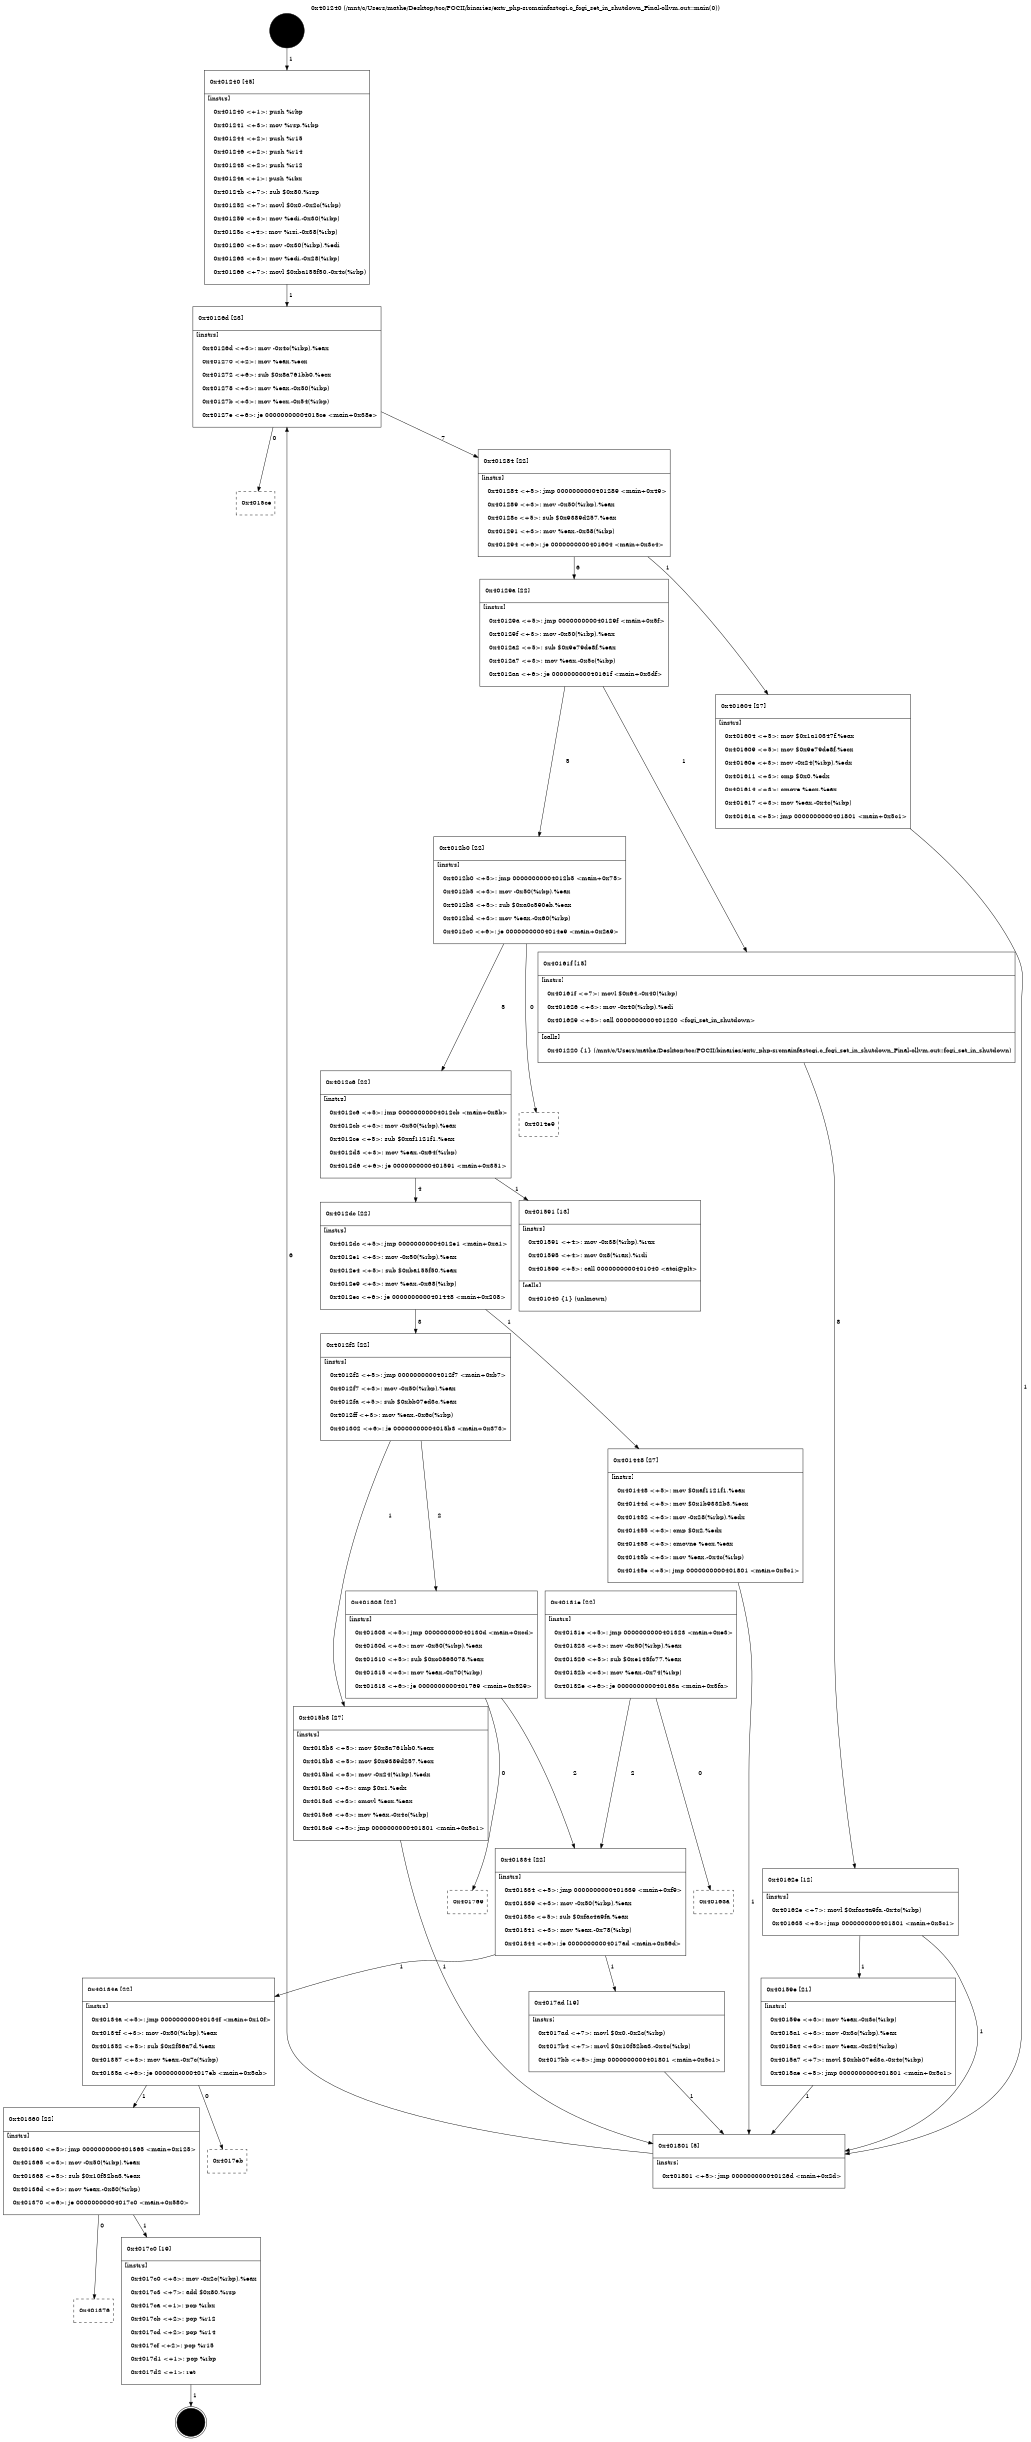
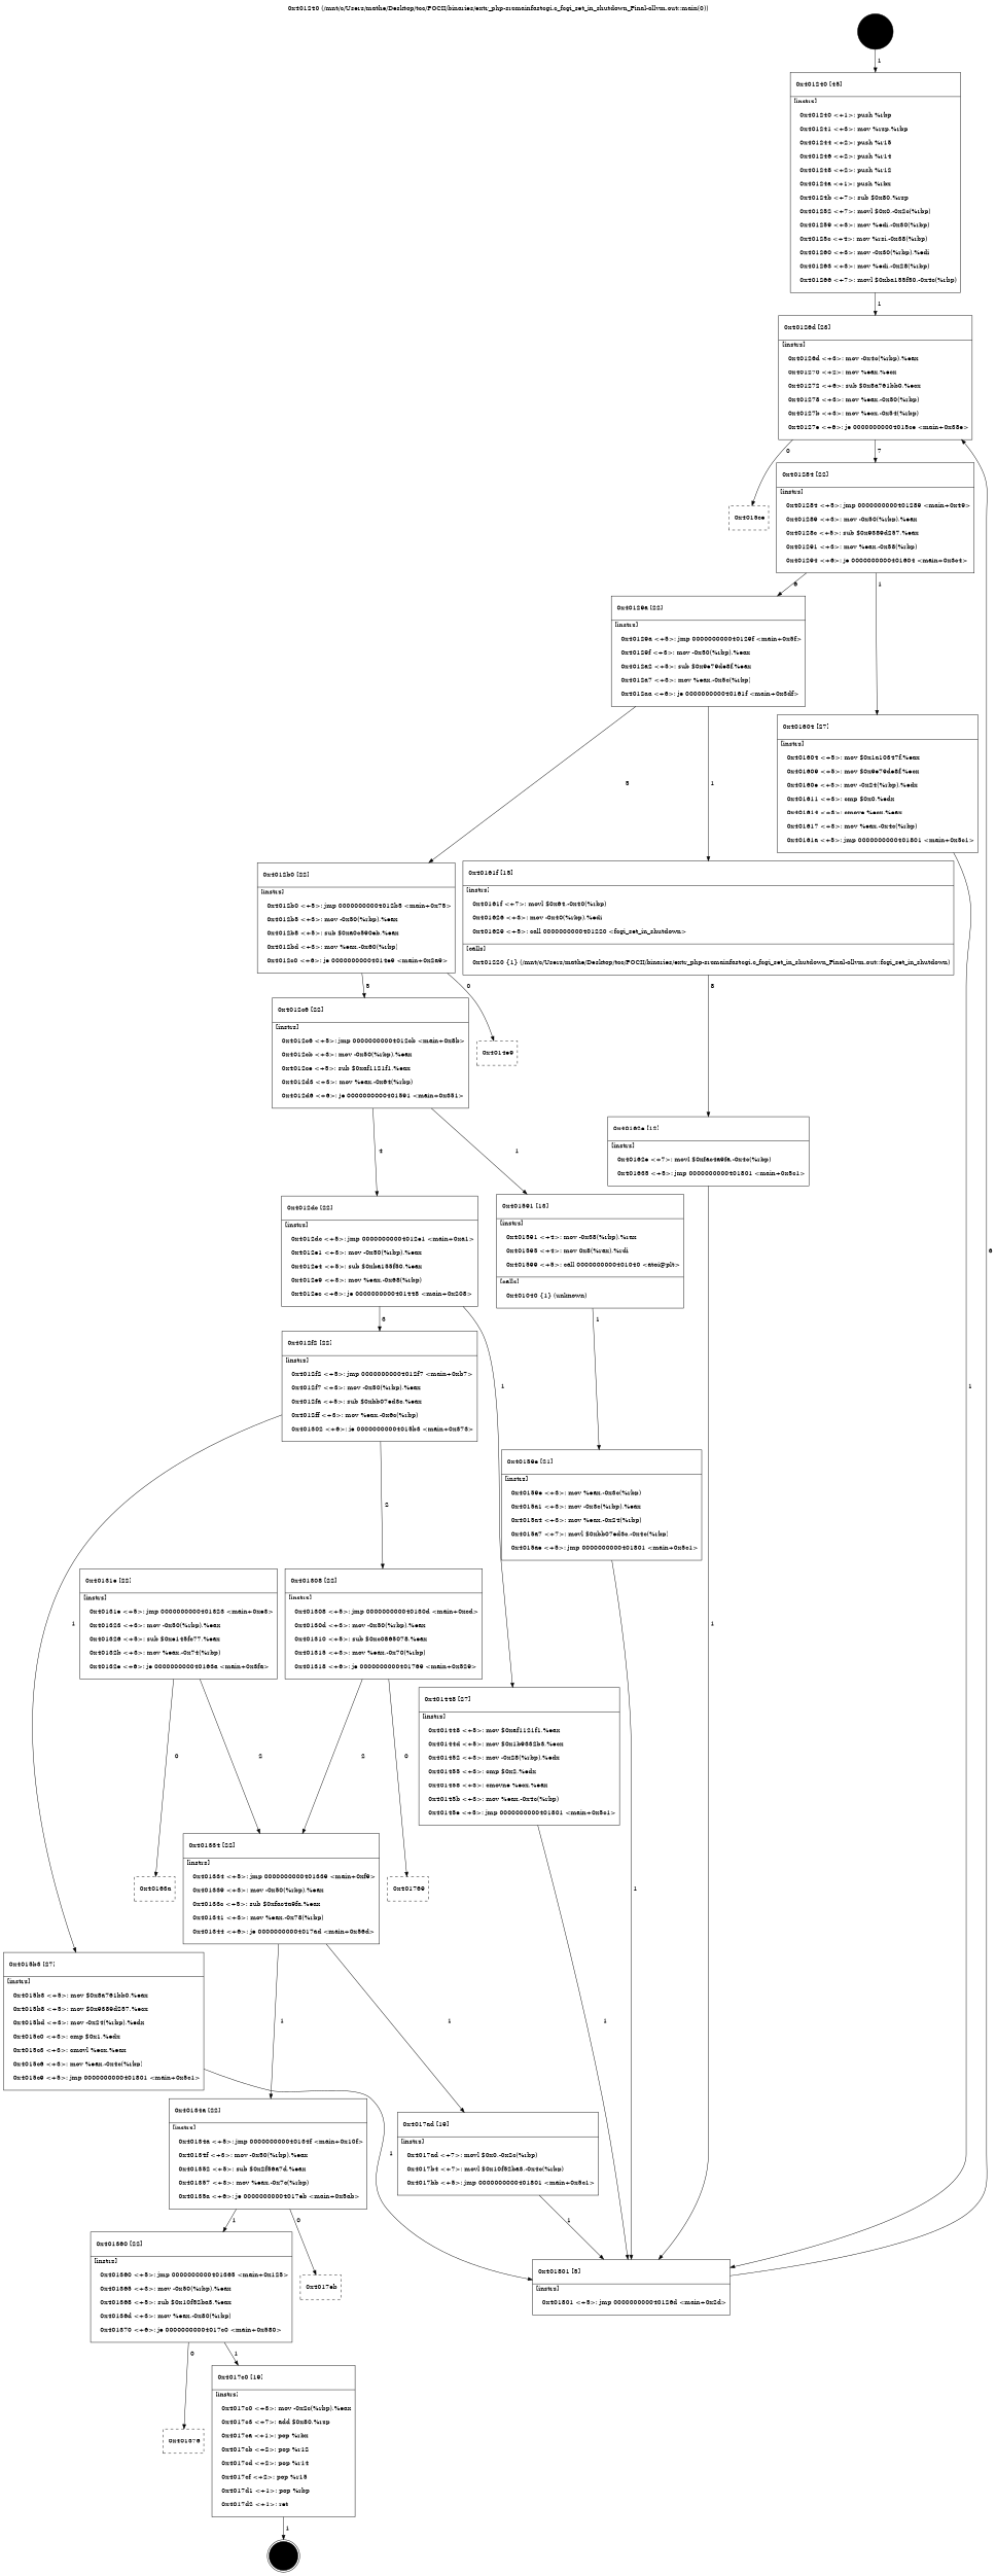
  digraph {
    label="0x401240 (/mnt/c/Users/mathe/Desktop/tcc/POCII/binaries/extr_php-srcmainfastcgi.c_fcgi_set_in_shutdown_Final-ollvm.out::main(0))"
    labelloc=t
    node [shape=record]
    Entry [fillcolor=black height=0.3 shape=circle style=filled width=0.3]
    n2 [label="{\n     0x401240 [45]\l\n     | [instrs]\l\n     &nbsp;&nbsp;0x401240 \<+1\>: push %rbp\l\n     &nbsp;&nbsp;0x401241 \<+3\>: mov %rsp,%rbp\l\n     &nbsp;&nbsp;0x401244 \<+2\>: push %r15\l\n     &nbsp;&nbsp;0x401246 \<+2\>: push %r14\l\n     &nbsp;&nbsp;0x401248 \<+2\>: push %r12\l\n     &nbsp;&nbsp;0x40124a \<+1\>: push %rbx\l\n     &nbsp;&nbsp;0x40124b \<+7\>: sub $0x80,%rsp\l\n     &nbsp;&nbsp;0x401252 \<+7\>: movl $0x0,-0x2c(%rbp)\l\n     &nbsp;&nbsp;0x401259 \<+3\>: mov %edi,-0x30(%rbp)\l\n     &nbsp;&nbsp;0x40125c \<+4\>: mov %rsi,-0x38(%rbp)\l\n     &nbsp;&nbsp;0x401260 \<+3\>: mov -0x30(%rbp),%edi\l\n     &nbsp;&nbsp;0x401263 \<+3\>: mov %edi,-0x28(%rbp)\l\n     &nbsp;&nbsp;0x401266 \<+7\>: movl $0xba155f50,-0x4c(%rbp)\l\n  }"]
    n3 [label="{\n     0x40126d [23]\l\n     | [instrs]\l\n     &nbsp;&nbsp;0x40126d \<+3\>: mov -0x4c(%rbp),%eax\l\n     &nbsp;&nbsp;0x401270 \<+2\>: mov %eax,%ecx\l\n     &nbsp;&nbsp;0x401272 \<+6\>: sub $0x8a761bb0,%ecx\l\n     &nbsp;&nbsp;0x401278 \<+3\>: mov %eax,-0x50(%rbp)\l\n     &nbsp;&nbsp;0x40127b \<+3\>: mov %ecx,-0x54(%rbp)\l\n     &nbsp;&nbsp;0x40127e \<+6\>: je 00000000004015ce \<main+0x38e\>\l\n  }"]
    n4 [label="{\n     0x4015ce\l\n  }" style=dashed]
    n5 [label="{\n     0x401284 [22]\l\n     | [instrs]\l\n     &nbsp;&nbsp;0x401284 \<+5\>: jmp 0000000000401289 \<main+0x49\>\l\n     &nbsp;&nbsp;0x401289 \<+3\>: mov -0x50(%rbp),%eax\l\n     &nbsp;&nbsp;0x40128c \<+5\>: sub $0x9389d257,%eax\l\n     &nbsp;&nbsp;0x401291 \<+3\>: mov %eax,-0x58(%rbp)\l\n     &nbsp;&nbsp;0x401294 \<+6\>: je 0000000000401604 \<main+0x3c4\>\l\n  }"]
    n6 [label="{\n     0x401604 [27]\l\n     | [instrs]\l\n     &nbsp;&nbsp;0x401604 \<+5\>: mov $0x1a10347f,%eax\l\n     &nbsp;&nbsp;0x401609 \<+5\>: mov $0x9e79de8f,%ecx\l\n     &nbsp;&nbsp;0x40160e \<+3\>: mov -0x24(%rbp),%edx\l\n     &nbsp;&nbsp;0x401611 \<+3\>: cmp $0x0,%edx\l\n     &nbsp;&nbsp;0x401614 \<+3\>: cmove %ecx,%eax\l\n     &nbsp;&nbsp;0x401617 \<+3\>: mov %eax,-0x4c(%rbp)\l\n     &nbsp;&nbsp;0x40161a \<+5\>: jmp 0000000000401801 \<main+0x5c1\>\l\n  }"]
    n7 [label="{\n     0x40129a [22]\l\n     | [instrs]\l\n     &nbsp;&nbsp;0x40129a \<+5\>: jmp 000000000040129f \<main+0x5f\>\l\n     &nbsp;&nbsp;0x40129f \<+3\>: mov -0x50(%rbp),%eax\l\n     &nbsp;&nbsp;0x4012a2 \<+5\>: sub $0x9e79de8f,%eax\l\n     &nbsp;&nbsp;0x4012a7 \<+3\>: mov %eax,-0x5c(%rbp)\l\n     &nbsp;&nbsp;0x4012aa \<+6\>: je 000000000040161f \<main+0x3df\>\l\n  }"]
    n8 [label="{\n     0x401801 [5]\l\n     | [instrs]\l\n     &nbsp;&nbsp;0x401801 \<+5\>: jmp 000000000040126d \<main+0x2d\>\l\n  }"]
    n9 [label="{\n     0x40161f [15]\l\n     | [instrs]\l\n     &nbsp;&nbsp;0x40161f \<+7\>: movl $0x64,-0x40(%rbp)\l\n     &nbsp;&nbsp;0x401626 \<+3\>: mov -0x40(%rbp),%edi\l\n     &nbsp;&nbsp;0x401629 \<+5\>: call 0000000000401220 \<fcgi_set_in_shutdown\>\l\n     | [calls]\l\n     &nbsp;&nbsp;0x401220 \{1\} (/mnt/c/Users/mathe/Desktop/tcc/POCII/binaries/extr_php-srcmainfastcgi.c_fcgi_set_in_shutdown_Final-ollvm.out::fcgi_set_in_shutdown)\l\n  }"]
    n10 [label="{\n     0x4012b0 [22]\l\n     | [instrs]\l\n     &nbsp;&nbsp;0x4012b0 \<+5\>: jmp 00000000004012b5 \<main+0x75\>\l\n     &nbsp;&nbsp;0x4012b5 \<+3\>: mov -0x50(%rbp),%eax\l\n     &nbsp;&nbsp;0x4012b8 \<+5\>: sub $0xa0c590eb,%eax\l\n     &nbsp;&nbsp;0x4012bd \<+3\>: mov %eax,-0x60(%rbp)\l\n     &nbsp;&nbsp;0x4012c0 \<+6\>: je 00000000004014e9 \<main+0x2a9\>\l\n  }"]
    Exit [fillcolor=black height=0.3 peripheries=2 shape=circle style=filled width=0.3]
    n12 [label="{\n     0x40162e [12]\l\n     | [instrs]\l\n     &nbsp;&nbsp;0x40162e \<+7\>: movl $0xfac4a9fa,-0x4c(%rbp)\l\n     &nbsp;&nbsp;0x401635 \<+5\>: jmp 0000000000401801 \<main+0x5c1\>\l\n  }"]
    n13 [label="{\n     0x4014e9\l\n  }" style=dashed]
    n14 [label="{\n     0x4012c6 [22]\l\n     | [instrs]\l\n     &nbsp;&nbsp;0x4012c6 \<+5\>: jmp 00000000004012cb \<main+0x8b\>\l\n     &nbsp;&nbsp;0x4012cb \<+3\>: mov -0x50(%rbp),%eax\l\n     &nbsp;&nbsp;0x4012ce \<+5\>: sub $0xaf1121f1,%eax\l\n     &nbsp;&nbsp;0x4012d3 \<+3\>: mov %eax,-0x64(%rbp)\l\n     &nbsp;&nbsp;0x4012d6 \<+6\>: je 0000000000401591 \<main+0x351\>\l\n  }"]
    n15 [label="{\n     0x401376\l\n  }" style=dashed]
    n16 [label="{\n     0x401591 [13]\l\n     | [instrs]\l\n     &nbsp;&nbsp;0x401591 \<+4\>: mov -0x38(%rbp),%rax\l\n     &nbsp;&nbsp;0x401595 \<+4\>: mov 0x8(%rax),%rdi\l\n     &nbsp;&nbsp;0x401599 \<+5\>: call 0000000000401040 \<atoi@plt\>\l\n     | [calls]\l\n     &nbsp;&nbsp;0x401040 \{1\} (unknown)\l\n  }"]
    n17 [label="{\n     0x4012dc [22]\l\n     | [instrs]\l\n     &nbsp;&nbsp;0x4012dc \<+5\>: jmp 00000000004012e1 \<main+0xa1\>\l\n     &nbsp;&nbsp;0x4012e1 \<+3\>: mov -0x50(%rbp),%eax\l\n     &nbsp;&nbsp;0x4012e4 \<+5\>: sub $0xba155f50,%eax\l\n     &nbsp;&nbsp;0x4012e9 \<+3\>: mov %eax,-0x68(%rbp)\l\n     &nbsp;&nbsp;0x4012ec \<+6\>: je 0000000000401448 \<main+0x208\>\l\n  }"]
    n18 [label="{\n     0x4017c0 [19]\l\n     | [instrs]\l\n     &nbsp;&nbsp;0x4017c0 \<+3\>: mov -0x2c(%rbp),%eax\l\n     &nbsp;&nbsp;0x4017c3 \<+7\>: add $0x80,%rsp\l\n     &nbsp;&nbsp;0x4017ca \<+1\>: pop %rbx\l\n     &nbsp;&nbsp;0x4017cb \<+2\>: pop %r12\l\n     &nbsp;&nbsp;0x4017cd \<+2\>: pop %r14\l\n     &nbsp;&nbsp;0x4017cf \<+2\>: pop %r15\l\n     &nbsp;&nbsp;0x4017d1 \<+1\>: pop %rbp\l\n     &nbsp;&nbsp;0x4017d2 \<+1\>: ret\l\n  }"]
    n19 [label="{\n     0x40159e [21]\l\n     | [instrs]\l\n     &nbsp;&nbsp;0x40159e \<+3\>: mov %eax,-0x3c(%rbp)\l\n     &nbsp;&nbsp;0x4015a1 \<+3\>: mov -0x3c(%rbp),%eax\l\n     &nbsp;&nbsp;0x4015a4 \<+3\>: mov %eax,-0x24(%rbp)\l\n     &nbsp;&nbsp;0x4015a7 \<+7\>: movl $0xbb07ed3c,-0x4c(%rbp)\l\n     &nbsp;&nbsp;0x4015ae \<+5\>: jmp 0000000000401801 \<main+0x5c1\>\l\n  }"]
    n20 [label="{\n     0x401448 [27]\l\n     | [instrs]\l\n     &nbsp;&nbsp;0x401448 \<+5\>: mov $0xaf1121f1,%eax\l\n     &nbsp;&nbsp;0x40144d \<+5\>: mov $0x1b9332b3,%ecx\l\n     &nbsp;&nbsp;0x401452 \<+3\>: mov -0x28(%rbp),%edx\l\n     &nbsp;&nbsp;0x401455 \<+3\>: cmp $0x2,%edx\l\n     &nbsp;&nbsp;0x401458 \<+3\>: cmovne %ecx,%eax\l\n     &nbsp;&nbsp;0x40145b \<+3\>: mov %eax,-0x4c(%rbp)\l\n     &nbsp;&nbsp;0x40145e \<+5\>: jmp 0000000000401801 \<main+0x5c1\>\l\n  }"]
    n21 [label="{\n     0x4012f2 [22]\l\n     | [instrs]\l\n     &nbsp;&nbsp;0x4012f2 \<+5\>: jmp 00000000004012f7 \<main+0xb7\>\l\n     &nbsp;&nbsp;0x4012f7 \<+3\>: mov -0x50(%rbp),%eax\l\n     &nbsp;&nbsp;0x4012fa \<+5\>: sub $0xbb07ed3c,%eax\l\n     &nbsp;&nbsp;0x4012ff \<+3\>: mov %eax,-0x6c(%rbp)\l\n     &nbsp;&nbsp;0x401302 \<+6\>: je 00000000004015b3 \<main+0x373\>\l\n  }"]
    n22 [label="{\n     0x401360 [22]\l\n     | [instrs]\l\n     &nbsp;&nbsp;0x401360 \<+5\>: jmp 0000000000401365 \<main+0x125\>\l\n     &nbsp;&nbsp;0x401365 \<+3\>: mov -0x50(%rbp),%eax\l\n     &nbsp;&nbsp;0x401368 \<+5\>: sub $0x10f52ba3,%eax\l\n     &nbsp;&nbsp;0x40136d \<+3\>: mov %eax,-0x80(%rbp)\l\n     &nbsp;&nbsp;0x401370 \<+6\>: je 00000000004017c0 \<main+0x580\>\l\n  }"]
    n23 [label="{\n     0x4015b3 [27]\l\n     | [instrs]\l\n     &nbsp;&nbsp;0x4015b3 \<+5\>: mov $0x8a761bb0,%eax\l\n     &nbsp;&nbsp;0x4015b8 \<+5\>: mov $0x9389d257,%ecx\l\n     &nbsp;&nbsp;0x4015bd \<+3\>: mov -0x24(%rbp),%edx\l\n     &nbsp;&nbsp;0x4015c0 \<+3\>: cmp $0x1,%edx\l\n     &nbsp;&nbsp;0x4015c3 \<+3\>: cmovl %ecx,%eax\l\n     &nbsp;&nbsp;0x4015c6 \<+3\>: mov %eax,-0x4c(%rbp)\l\n     &nbsp;&nbsp;0x4015c9 \<+5\>: jmp 0000000000401801 \<main+0x5c1\>\l\n  }"]
    n24 [label="{\n     0x401308 [22]\l\n     | [instrs]\l\n     &nbsp;&nbsp;0x401308 \<+5\>: jmp 000000000040130d \<main+0xcd\>\l\n     &nbsp;&nbsp;0x40130d \<+3\>: mov -0x50(%rbp),%eax\l\n     &nbsp;&nbsp;0x401310 \<+5\>: sub $0xc0865078,%eax\l\n     &nbsp;&nbsp;0x401315 \<+3\>: mov %eax,-0x70(%rbp)\l\n     &nbsp;&nbsp;0x401318 \<+6\>: je 0000000000401769 \<main+0x529\>\l\n  }"]
    n25 [label="{\n     0x4017eb\l\n  }" style=dashed]
    n26 [label="{\n     0x401769\l\n  }" style=dashed]
    n27 [label="{\n     0x401334 [22]\l\n     | [instrs]\l\n     &nbsp;&nbsp;0x401334 \<+5\>: jmp 0000000000401339 \<main+0xf9\>\l\n     &nbsp;&nbsp;0x401339 \<+3\>: mov -0x50(%rbp),%eax\l\n     &nbsp;&nbsp;0x40133c \<+5\>: sub $0xfac4a9fa,%eax\l\n     &nbsp;&nbsp;0x401341 \<+3\>: mov %eax,-0x78(%rbp)\l\n     &nbsp;&nbsp;0x401344 \<+6\>: je 00000000004017ad \<main+0x56d\>\l\n  }"]
    n28 [label="{\n     0x40134a [22]\l\n     | [instrs]\l\n     &nbsp;&nbsp;0x40134a \<+5\>: jmp 000000000040134f \<main+0x10f\>\l\n     &nbsp;&nbsp;0x40134f \<+3\>: mov -0x50(%rbp),%eax\l\n     &nbsp;&nbsp;0x401352 \<+5\>: sub $0x2f56a7d,%eax\l\n     &nbsp;&nbsp;0x401357 \<+3\>: mov %eax,-0x7c(%rbp)\l\n     &nbsp;&nbsp;0x40135a \<+6\>: je 00000000004017eb \<main+0x5ab\>\l\n  }"]
    n29 [label="{\n     0x40131e [22]\l\n     | [instrs]\l\n     &nbsp;&nbsp;0x40131e \<+5\>: jmp 0000000000401323 \<main+0xe3\>\l\n     &nbsp;&nbsp;0x401323 \<+3\>: mov -0x50(%rbp),%eax\l\n     &nbsp;&nbsp;0x401326 \<+5\>: sub $0xe145fc77,%eax\l\n     &nbsp;&nbsp;0x40132b \<+3\>: mov %eax,-0x74(%rbp)\l\n     &nbsp;&nbsp;0x40132e \<+6\>: je 000000000040163a \<main+0x3fa\>\l\n  }"]
    n30 [label="{\n     0x40163a\l\n  }" style=dashed]
    n31 [label="{\n     0x4017ad [19]\l\n     | [instrs]\l\n     &nbsp;&nbsp;0x4017ad \<+7\>: movl $0x0,-0x2c(%rbp)\l\n     &nbsp;&nbsp;0x4017b4 \<+7\>: movl $0x10f52ba3,-0x4c(%rbp)\l\n     &nbsp;&nbsp;0x4017bb \<+5\>: jmp 0000000000401801 \<main+0x5c1\>\l\n  }"]
    Entry -> n2 [label=" 1"]
    n2 -> n3 [label=" 1"]
    n3 -> n4 [label=" 0"]
    n3 -> n5 [label=" 7"]
    n5 -> n6 [label=" 1"]
    n5 -> n7 [label=" 6"]
    n6 -> n8 [label=" 1"]
    n7 -> n9 [label=" 1"]
    n7 -> n10 [label=" 5"]
    n8 -> n3 [label=" 6"]
    n9 -> n12 [label=" 8"]
    n10 -> n13 [label=" 0"]
    n10 -> n14 [label=" 5"]
    n12 -> n8 [label=" 1"]
    n14 -> n16 [label=" 1"]
    n14 -> n17 [label=" 4"]
-   n12 -> n19 [label=" 1"]
+   n16 -> n19 [label=" 1"]
    n17 -> n20 [label=" 1"]
    n17 -> n21 [label=" 3"]
    n18 -> Exit [label=" 1"]
    n19 -> n8 [label=" 1"]
    n20 -> n8 [label=" 1"]
    n21 -> n23 [label=" 1"]
    n21 -> n24 [label=" 2"]
    n22 -> n15 [label=" 0"]
    n22 -> n18 [label=" 1"]
    n23 -> n8 [label=" 1"]
    n24 -> n26 [label=" 0"]
    n24 -> n27 [label=" 2"]
    n27 -> n28 [label=" 1"]
    n27 -> n31 [label=" 1"]
    n28 -> n22 [label=" 1"]
    n28 -> n25 [label=" 0"]
    n29 -> n27 [label=" 2"]
    n29 -> n30 [label=" 0"]
    n31 -> n8 [label=" 1"]
  }
